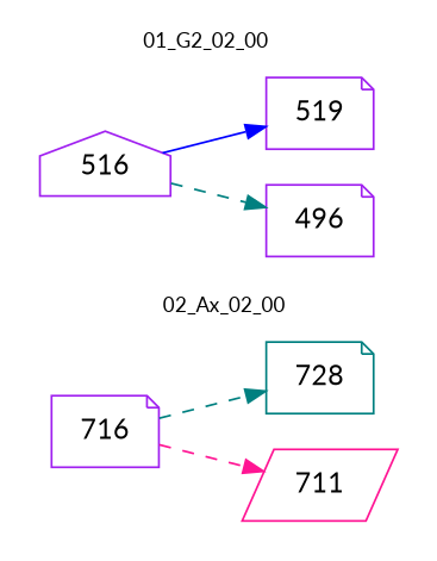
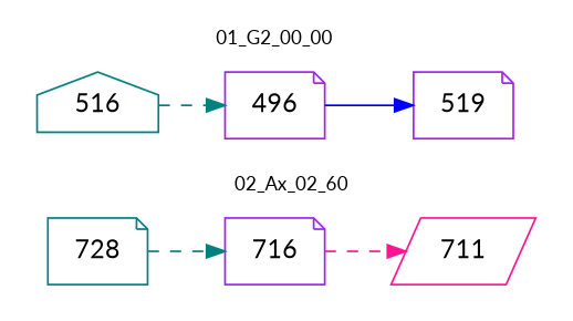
  digraph {
    fontname=Lato
    rankdir=LR
    node [color=purple fontname=Lato shape=note]
    edge [color=teal fontname=Lato style=dashed]
    n1 [label=716]
    n2 [color=deeppink label=711 shape=parallelogram]
    n3 [color=teal label=728]
-   n4 [label=516 shape=house]
+   n4 [color=teal label=516 shape=house]
    n5 [label=496]
    n6 [label=519]
    subgraph cluster_1 {
      color=white
      fontsize=10
-     label="02_Ax_02_00"
+     label="02_Ax_02_60"
      n1
      n2
      n3
    }
    subgraph cluster_2 {
      color=white
      fontsize=10
-     label="01_G2_02_00"
+     label="01_G2_00_00"
      n4
      n5
      n6
    }
    n1 -> n2 [color=deeppink]
-   n1 -> n3
+   n3 -> n1
    n4 -> n5
-   n4 -> n6 [color=blue style=solid]
+   n5 -> n6 [color=blue style=solid]
  }
